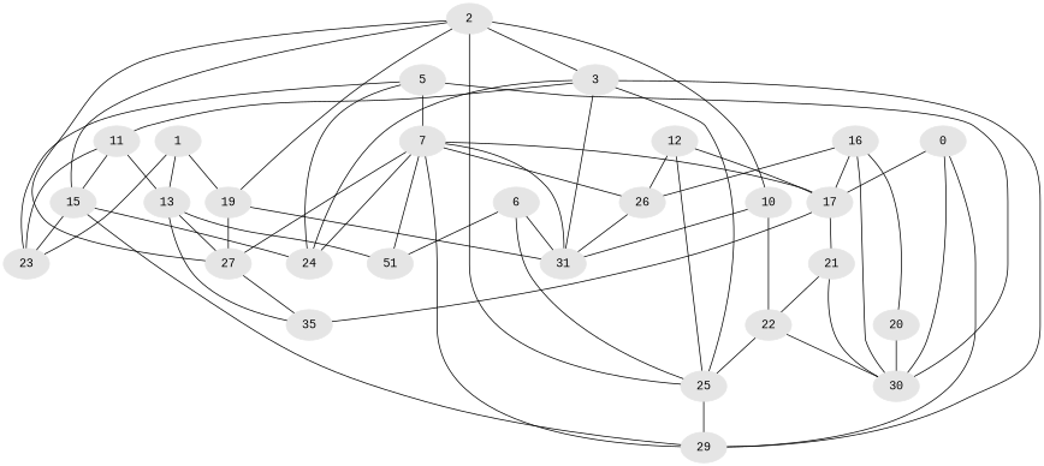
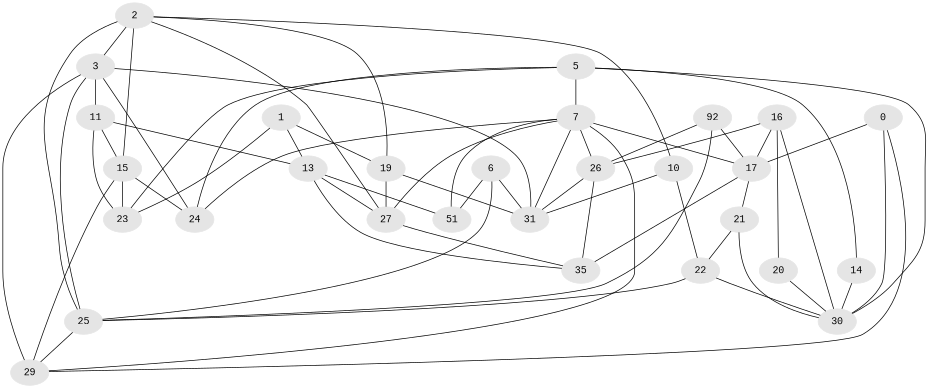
  graph {
    fontname="Liberation Mono"
    node [color=gray90 fontname="Liberation Mono" style=filled]
    edge [fontname="Liberation Mono"]
    1 [super="+37"]
    13 [super="+36"]
    19 [super="+32"]
    23 [super="+34"]
    27 [super="+46"]
    51
    35 [super="+49"]
    31 [super="+44"]
    2 [super="+50"]
    3 [super="+9"]
    10 [super="+47"]
    15 [super="+40"]
    25 [super="+28"]
    11 [super="+53"]
    24 [super="+41"]
    29 [super="+39"]
    22
    5 [super="+38"]
    30 [super="+42"]
    7 [super="+45"]
+   14
    n22 [label=0 super="+48"]
    17 [super="+43"]
    21
    26 [super="+52"]
    6 [super="+33"]
-   12
+   12 [label=92]
    16
    20
    1 -- 13
    1 -- 19
    1 -- 23
    13 -- 27
    13 -- 51
    13 -- 35
    19 -- 27
    19 -- 31
    27 -- 35
    2 -- 19
    2 -- 27
    2 -- 3 [weight=2]
    2 -- 10
    2 -- 15
    2 -- 25
    3 -- 31
    3 -- 25 [weight=2]
    3 -- 11
    3 -- 24
    3 -- 29 [weight=2]
    10 -- 31
    10 -- 22
    15 -- 23
    15 -- 24
    15 -- 29 [weight=2]
    25 -- 29
    11 -- 13
    11 -- 23 [weight=2]
    11 -- 15
    22 -- 25
    22 -- 30
    5 -- 23
    5 -- 24
    5 -- 30 [weight=2]
    5 -- 7 [weight=2]
+   5 -- 14
    7 -- 27
    7 -- 51
    7 -- 31
    7 -- 24
    7 -- 29
    7 -- 17
    7 -- 26
+   14 -- 30
    n22 -- 29
    n22 -- 30
    n22 -- 17
    17 -- 35 [weight=2]
    17 -- 21
    21 -- 22
    21 -- 30
+   26 -- 35 [weight=2]
    26 -- 31
    6 -- 51
    6 -- 31 [weight=2]
    6 -- 25
    12 -- 25
    12 -- 17
    12 -- 26
    16 -- 30
    16 -- 17
    16 -- 26
    16 -- 20
    20 -- 30
  }
